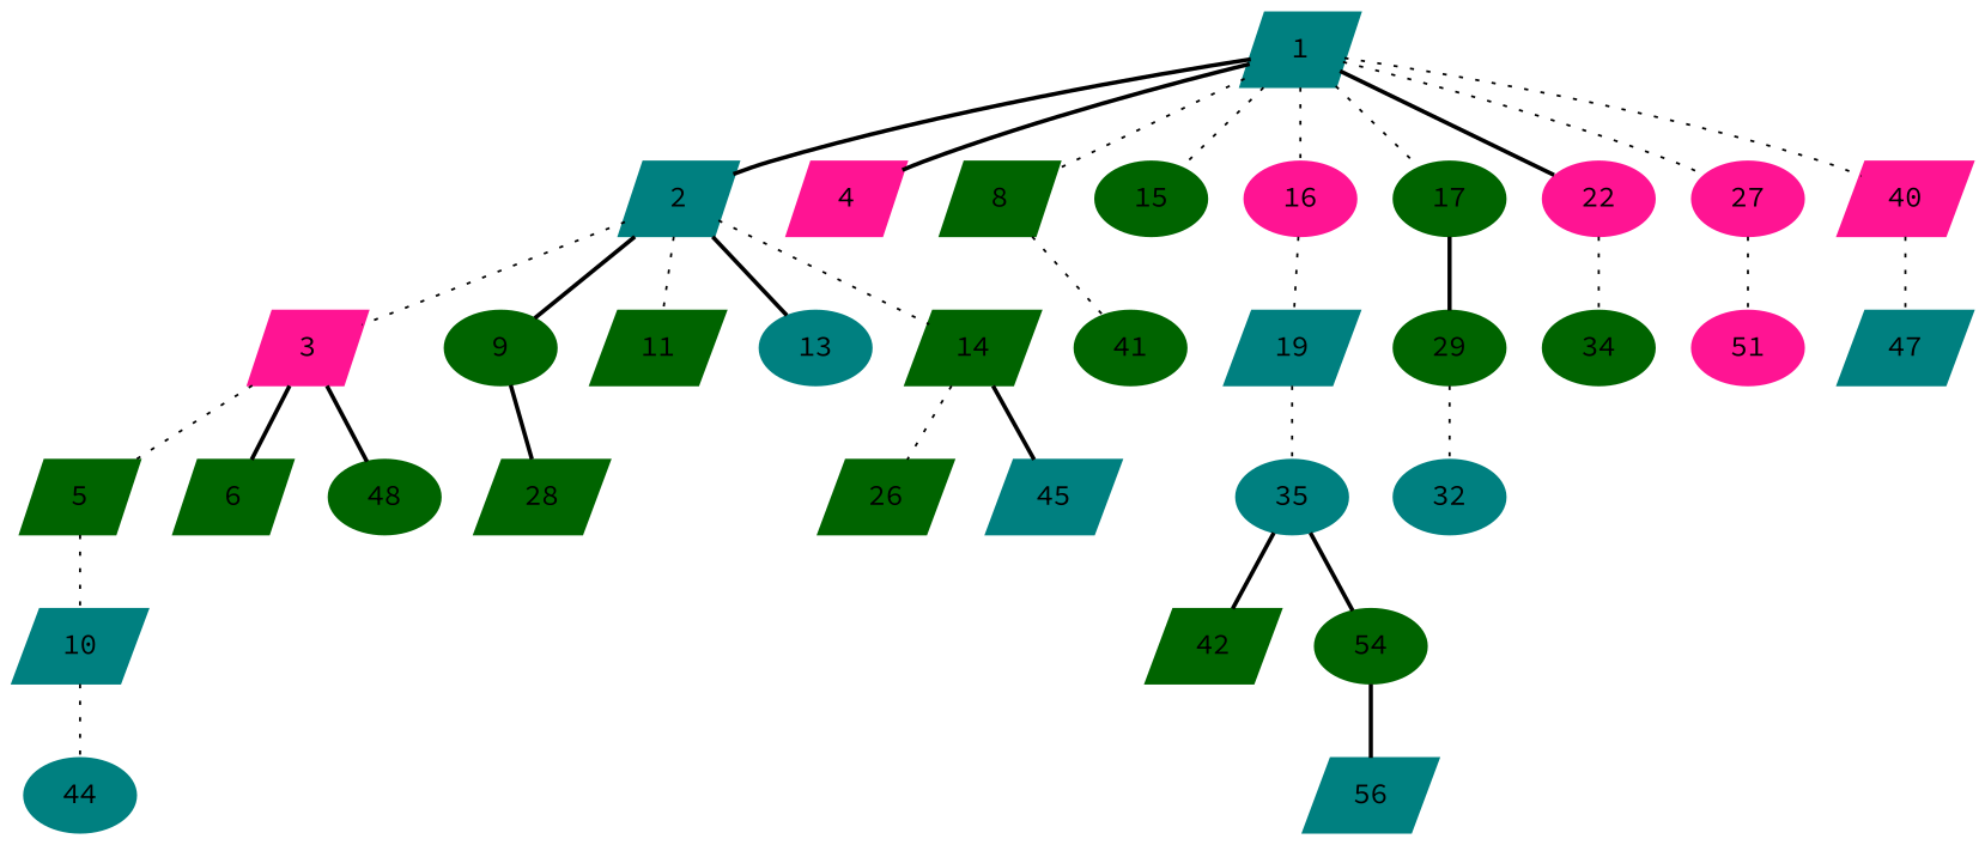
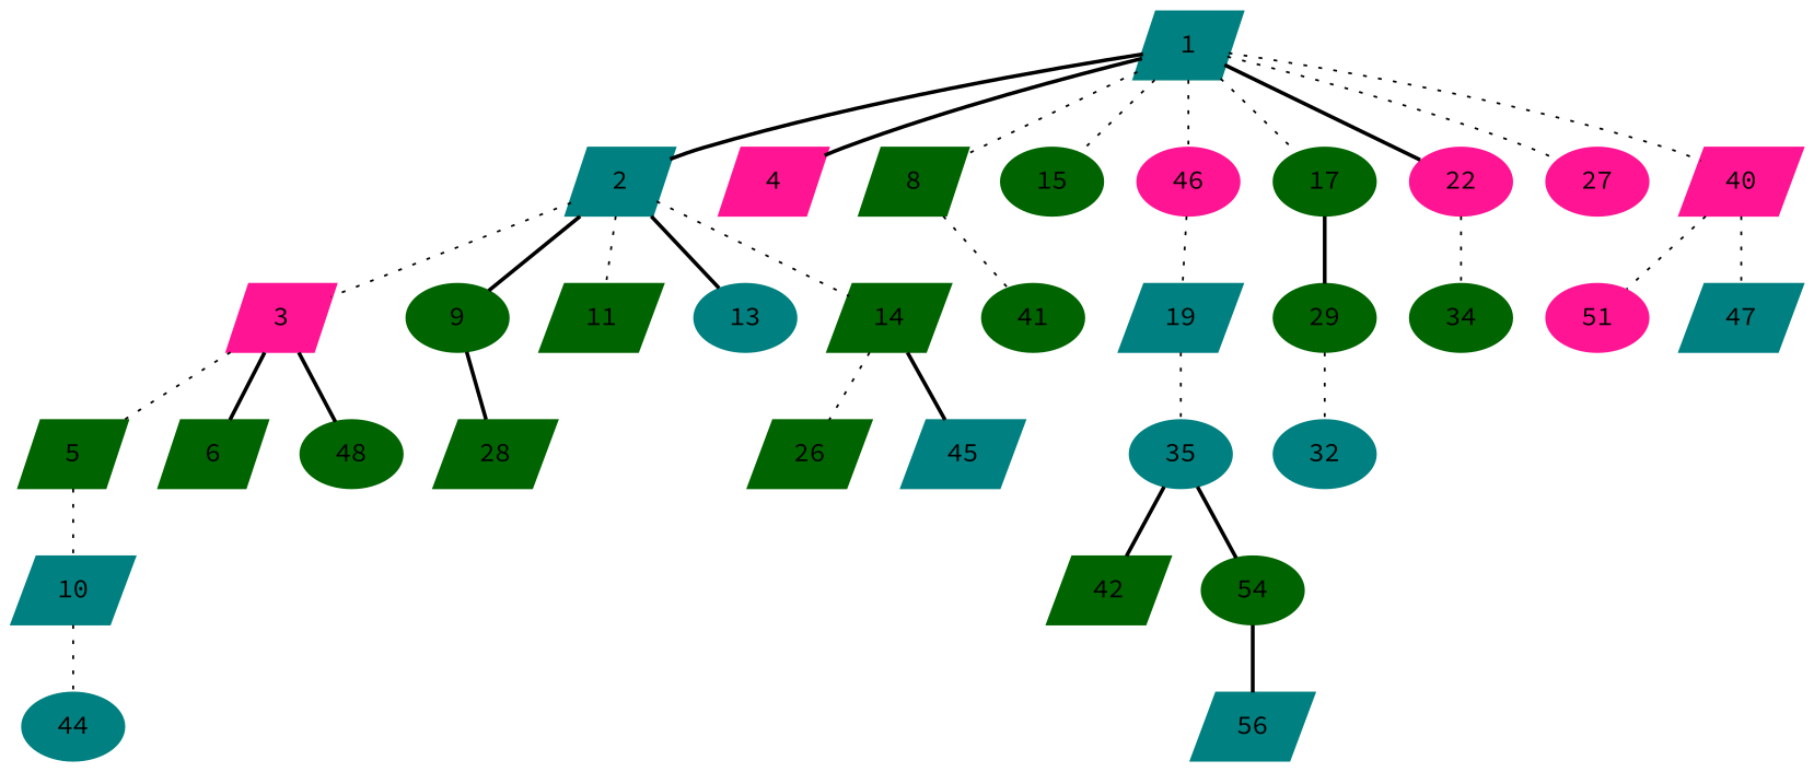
  graph {
    fontname="Source Code Pro"
    node [color=darkgreen fontname="Source Code Pro" shape=parallelogram style=filled]
    edge [fontname="Source Code Pro" style=dotted]
    1 [color=teal super="+7"]
    2 [color=teal super="+37"]
    4 [color=deeppink]
    8 [super="+23"]
    15 [shape=ellipse]
-   16 [color=deeppink shape=ellipse super="+49"]
+   16 [color=deeppink shape=ellipse super="+49" label=46]
    17 [shape=ellipse]
    22 [color=deeppink shape=ellipse super="+36"]
    27 [color=deeppink shape=ellipse]
    40 [color=deeppink super="+46"]
    3 [color=deeppink super="+39"]
    9 [shape=ellipse]
    11 [super="+21"]
    13 [color=teal shape=ellipse super="+20"]
    14 [super="+18"]
    41 [shape=ellipse]
    19 [color=teal super="+24"]
    29 [shape=ellipse super="+33"]
    34 [shape=ellipse super="+51"]
    n20 [color=deeppink label=51 shape=ellipse super="+53"]
    47 [color=teal]
    5 [super="+12"]
    6 [super="+31"]
    48 [shape=ellipse]
    28 [super="+55"]
    26 [super="+30"]
    45 [color=teal]
    10 [color=teal super="+38"]
    44 [color=teal shape=ellipse]
    35 [color=teal shape=ellipse super="+52"]
    32 [color=teal shape=ellipse]
    42
    54 [shape=ellipse]
    56 [color=teal super="+57"]
    1 -- 2 [style=bold]
    1 -- 4 [style=bold]
    1 -- 8
    1 -- 15
    1 -- 16
    1 -- 17
    1 -- 22 [style=bold]
    1 -- 27
    1 -- 40
    2 -- 3
    2 -- 9 [style=bold]
    2 -- 11
    2 -- 13 [style=bold]
    2 -- 14
    8 -- 41
    16 -- 19
    17 -- 29 [style=bold]
    22 -- 34
-   27 -- n20
+   40 -- n20
    40 -- 47
    3 -- 5
    3 -- 6 [style=bold]
    3 -- 48 [style=bold]
    9 -- 28 [style=bold]
    14 -- 26
    14 -- 45 [style=bold]
    19 -- 35
    29 -- 32
    5 -- 10
    10 -- 44
    35 -- 42 [style=bold]
    35 -- 54 [style=bold]
    54 -- 56 [style=bold]
  }
